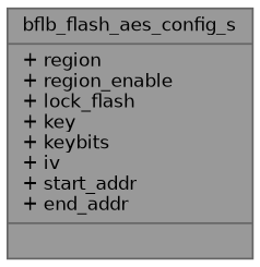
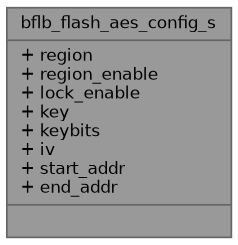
  digraph {
-   n1 [color=gray40 fillcolor=grey60 fontcolor=black fontname=Helvetica fontsize=10 height=0.2 label="{bflb_flash_aes_config_s\n|+ region\l+ region_enable\l+ lock_flash\l+ key\l+ keybits\l+ iv\l+ start_addr\l+ end_addr\l|}" shape=record style=filled width=0.4]
+   n1 [color=gray40 fillcolor=grey60 fontcolor=black fontname=Helvetica fontsize=10 height=0.2 label="{bflb_flash_aes_config_s\n|+ region\l+ region_enable\l+ lock_enable\l+ key\l+ keybits\l+ iv\l+ start_addr\l+ end_addr\l|}" shape=record style=filled width=0.4]
  }
